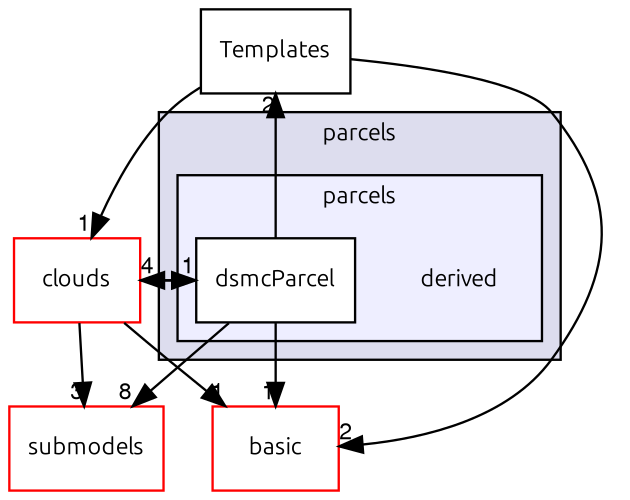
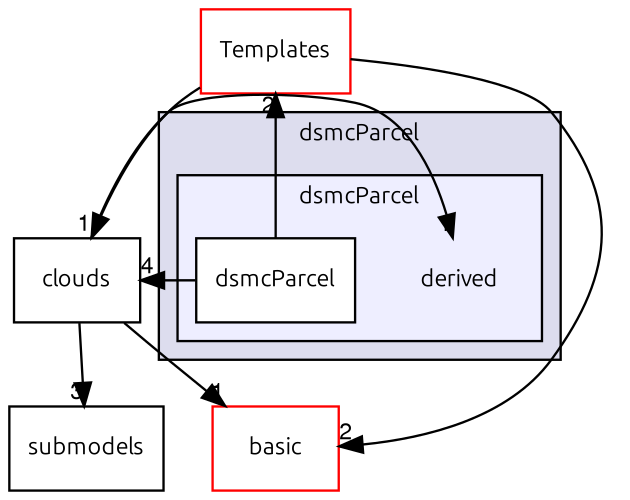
  digraph {
    compound=true
    fontname=Ubuntu
    node [fontname=Ubuntu fontsize=10 shape=box color=red]
    edge [headlabel=1 labeldistance=1.5 labelfontname=FreeSans labelfontsize=10 fontname=Ubuntu]
    n1 [label=derived shape=plaintext color=""]
    n2 [color=black fillcolor=white label=dsmcParcel style=filled]
-   n3 [label=submodels]
-   n4 [label=clouds]
-   n5 [color=black label=Templates]
+   n3 [color=black label=submodels]
+   n4 [color=black label=clouds]
+   n5 [label=Templates]
    n6 [label=basic]
    subgraph cluster_1 {
      bgcolor="#ddddee"
      fontsize=10
-     label=parcels
+     label=dsmcParcel
      pencolor=black
      subgraph cluster_2 {
        bgcolor="#eeeeff"
        fontsize=10
        pencolor=black
        n1
        n2
      }
    }
-   n2 -> n3 [headlabel=8]
    n2 -> n4 [headlabel=4]
    n2 -> n5 [headlabel=2]
-   n2 -> n6
-   n4 -> n2
+   n4 -> n1
    n4 -> n3 [headlabel=3]
    n4 -> n6
    n5 -> n4
    n5 -> n6 [headlabel=2]
  }
